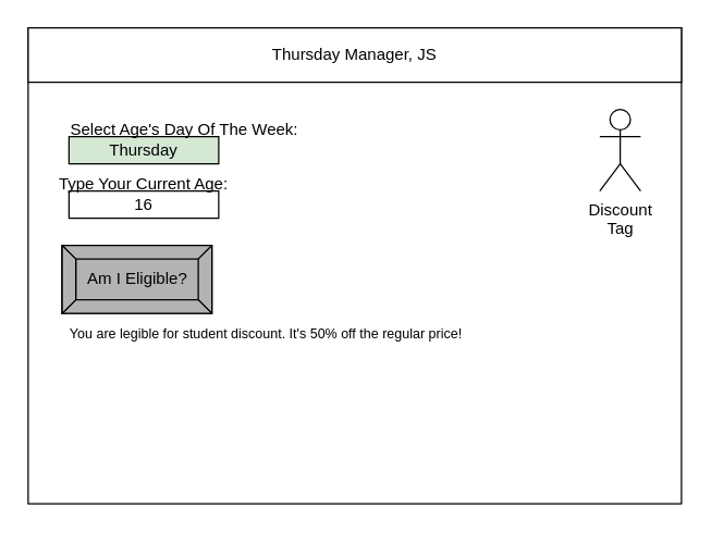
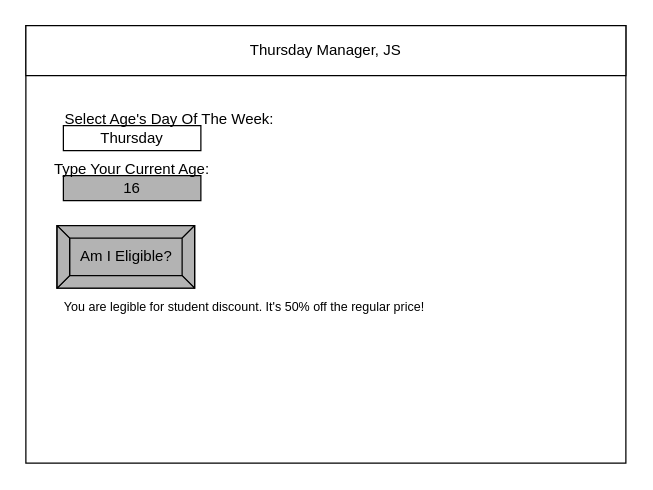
  <mxCell id="0" />
  <mxCell id="1" parent="0" />
  <mxCell id="2" value="" style="rounded=0;whiteSpace=wrap;html=1;" parent="1" vertex="1"><mxGeometry x="20" y="20" width="480" height="350" as="geometry" /></mxCell>
  <mxCell id="3" value="Thursday Manager, JS" style="rounded=0;whiteSpace=wrap;html=1;" parent="1" vertex="1"><mxGeometry x="20" y="20" width="480" height="40" as="geometry" /></mxCell>
  <mxCell id="4" value="Am I Eligible?" style="labelPosition=center;verticalLabelPosition=middle;align=center;html=1;shape=mxgraph.basic.button;dx=10;fillColor=#B3B3B3;" parent="1" vertex="1"><mxGeometry x="45" y="180" width="110" height="50" as="geometry" /></mxCell>
- <mxCell id="5" value="Discount&lt;br&gt;Tag" style="shape=umlActor;verticalLabelPosition=bottom;verticalAlign=top;html=1;outlineConnect=0;" parent="1" vertex="1"><mxGeometry x="440" y="80" width="30" height="60" as="geometry" /></mxCell>
- <mxCell id="6" value="Thursday" style="rounded=0;whiteSpace=wrap;html=1;fillColor=#d5e8d4;" parent="1" vertex="1"><mxGeometry x="50" y="100" width="110" height="20" as="geometry" /></mxCell>
+ <mxCell id="6" value="Thursday" style="rounded=0;whiteSpace=wrap;html=1;" parent="1" vertex="1"><mxGeometry x="50" y="100" width="110" height="20" as="geometry" /></mxCell>
  <mxCell id="7" value="Select Age's Day Of The Week:" style="text;html=1;strokeColor=none;fillColor=none;align=center;verticalAlign=middle;whiteSpace=wrap;rounded=0;" parent="1" vertex="1"><mxGeometry x="40" y="90" width="190" height="10" as="geometry" /></mxCell>
- <mxCell id="8" value="16" style="rounded=0;whiteSpace=wrap;html=1;" parent="1" vertex="1"><mxGeometry x="50" y="140" width="110" height="20" as="geometry" /></mxCell>
+ <mxCell id="8" value="16" style="rounded=0;whiteSpace=wrap;html=1;fillColor=#b3b3b3;" parent="1" vertex="1"><mxGeometry x="50" y="140" width="110" height="20" as="geometry" /></mxCell>
  <mxCell id="9" value="Type Your Current Age:" style="text;html=1;strokeColor=none;fillColor=none;align=center;verticalAlign=middle;whiteSpace=wrap;rounded=0;" parent="1" vertex="1"><mxGeometry x="40" y="130" width="130" height="10" as="geometry" /></mxCell>
  <mxCell id="10" value="&lt;font style=&quot;font-size: 10px&quot;&gt;You are legible for student discount. It's 50% off the regular price!&lt;/font&gt;" style="text;html=1;strokeColor=none;fillColor=none;align=center;verticalAlign=middle;whiteSpace=wrap;rounded=0;" parent="1" vertex="1"><mxGeometry x="40" y="240" width="310" height="10" as="geometry" /></mxCell>
